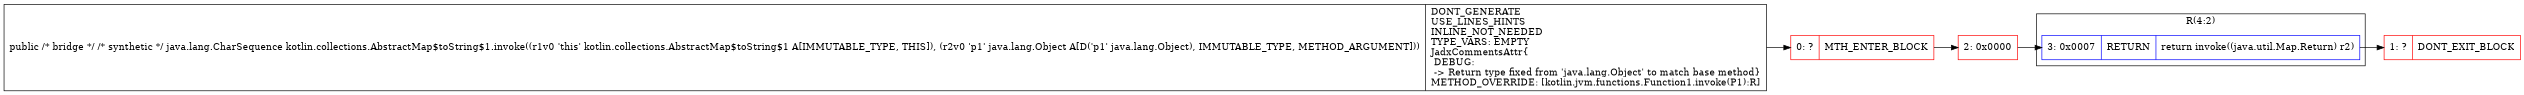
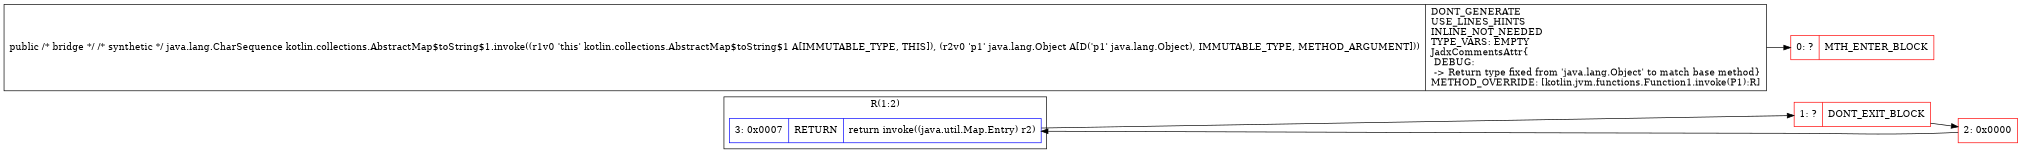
  digraph {
    rankdir=LR
    node [color=red shape=record]
-   n1 [color=blue label="{3\:\ 0x0007|RETURN\l|return invoke((java.util.Map.Return) r2)\l}"]
+   n1 [color=blue label="{3\:\ 0x0007|RETURN\l|return invoke((java.util.Map.Entry) r2)\l}"]
    n2 [label="{1\:\ ?|DONT_EXIT_BLOCK\l}"]
    n3 [label="{0\:\ ?|MTH_ENTER_BLOCK\l}"]
    n4 [label="{2\:\ 0x0000}"]
    n5 [label="{public \/* bridge *\/ \/* synthetic *\/ java.lang.CharSequence kotlin.collections.AbstractMap$toString$1.invoke((r1v0 'this' kotlin.collections.AbstractMap$toString$1 A[IMMUTABLE_TYPE, THIS]), (r2v0 'p1' java.lang.Object A[D('p1' java.lang.Object), IMMUTABLE_TYPE, METHOD_ARGUMENT]))  | DONT_GENERATE\lUSE_LINES_HINTS\lINLINE_NOT_NEEDED\lTYPE_VARS: EMPTY\lJadxCommentsAttr\{\l DEBUG: \l \-\> Return type fixed from 'java.lang.Object' to match base method\}\lMETHOD_OVERRIDE: [kotlin.jvm.functions.Function1.invoke(P1):R]\l}" color=""]
    subgraph cluster_1 {
-     label="R(4:2)"
+     label="R(1:2)"
      n1
    }
    n1 -> n2
-   n3 -> n4
+   n2 -> n4
    n4 -> n1
    n5 -> n3
  }
